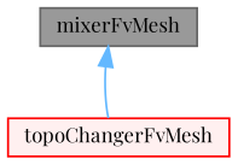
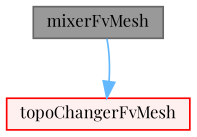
  digraph {
    fontname="Playfair Display"
    node [fontname="Playfair Display" fontsize=10 shape=box style=filled]
    n1 [color=gray40 fillcolor=grey60 fontcolor=black height=0.2 label=mixerFvMesh width=0.4]
    n2 [color=red fillcolor="#FFF0F0" height=0.2 label=topoChangerFvMesh width=0.4]
-   n1 -> n2 [color=steelblue1 dir=back fontname="Playfair Display" fontsize=10 labelfontname=Helvetica labelfontsize=10 style=solid]
+   n2 -> n1 [color=steelblue1 dir=back fontname="Playfair Display" fontsize=10 labelfontname=Helvetica labelfontsize=10 style=solid]
  }
